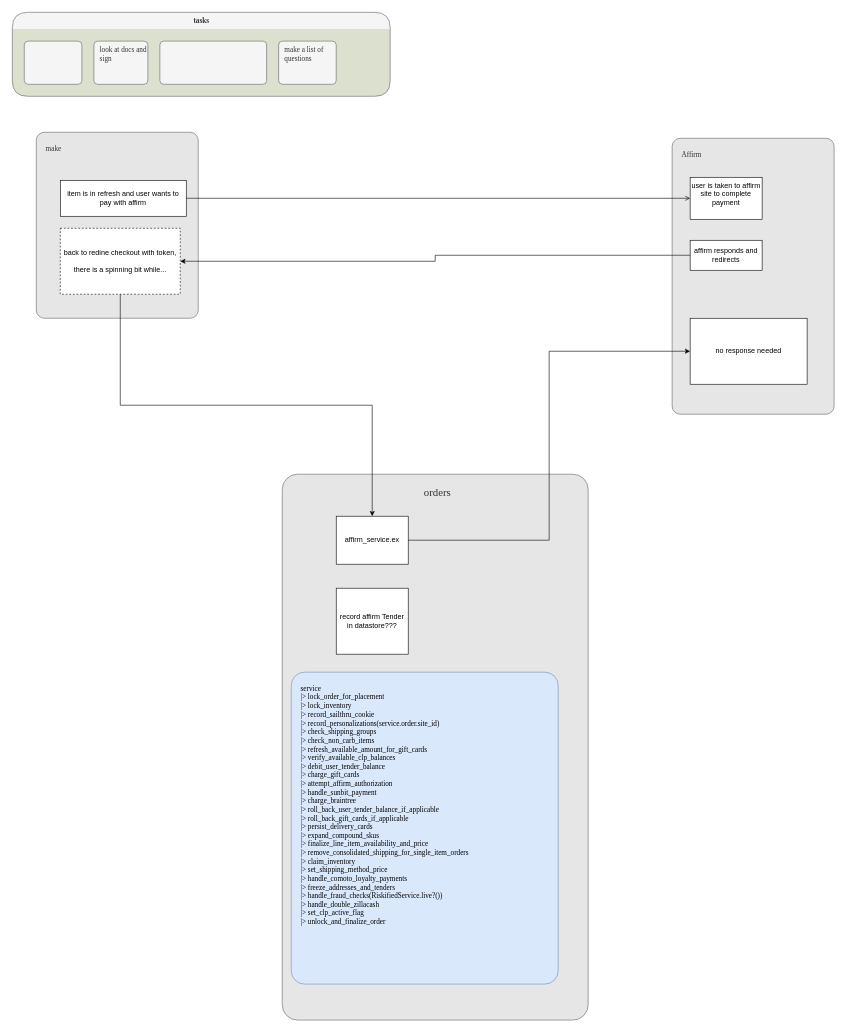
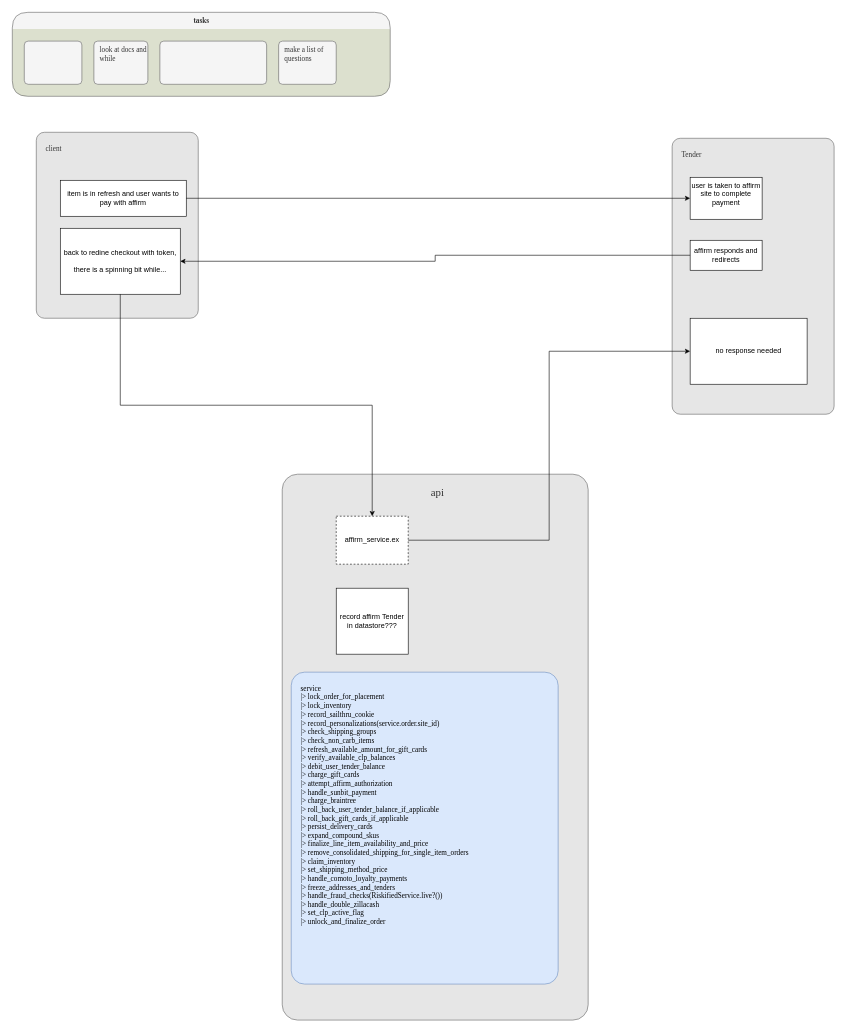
  <mxCell id="0" />
  <mxCell id="1" parent="0" />
- <mxCell id="2" value="make" style="rounded=1;whiteSpace=wrap;html=1;fontStyle=0;arcSize=5;align=left;verticalAlign=top;spacingLeft=8;spacingTop=8;fontSize=12;fontColor=#333333;strokeColor=#666666;fillColor=#E6E6E6;spacingBottom=16;spacing=8;container=1;dropTarget=1;recursiveResize=0;collapsible=0;fontFamily=Merriweather sans;fontSource=https%3A%2F%2Ffonts.googleapis.com%2Fcss%3Ffamily%3DMerriweather%2Bsans;" parent="1" vertex="1"><mxGeometry x="60" y="220" width="270" height="310" as="geometry" /></mxCell>
+ <mxCell id="2" value="client" style="rounded=1;whiteSpace=wrap;html=1;fontStyle=0;arcSize=5;align=left;verticalAlign=top;spacingLeft=8;spacingTop=8;fontSize=12;fontColor=#333333;strokeColor=#666666;fillColor=#E6E6E6;spacingBottom=16;spacing=8;container=1;dropTarget=1;recursiveResize=0;collapsible=0;fontFamily=Merriweather sans;fontSource=https%3A%2F%2Ffonts.googleapis.com%2Fcss%3Ffamily%3DMerriweather%2Bsans;" parent="1" vertex="1"><mxGeometry x="60" y="220" width="270" height="310" as="geometry" /></mxCell>
  <mxCell id="3" value="item is in refresh and user wants to pay with affirm" style="rounded=0;whiteSpace=wrap;html=1;" parent="2" vertex="1"><mxGeometry x="40" y="80" width="210" height="60" as="geometry" /></mxCell>
- <mxCell id="4" value="&lt;div&gt;back to redine checkout with token,&lt;/div&gt;&lt;div&gt;&lt;br&gt;&lt;/div&gt;&lt;div&gt;there is a spinning bit while...&lt;br&gt;&lt;/div&gt;" style="rounded=0;whiteSpace=wrap;html=1;dashed=1;" parent="2" vertex="1"><mxGeometry x="40" y="160" width="200" height="110" as="geometry" /></mxCell>
- <mxCell id="5" value="orders" style="rounded=1;whiteSpace=wrap;html=1;fontStyle=0;arcSize=5;align=center;verticalAlign=top;spacingLeft=8;spacingTop=8;fontSize=18;fontColor=#333333;strokeColor=#666666;fillColor=#E6E6E6;spacingBottom=16;spacing=8;container=1;dropTarget=1;recursiveResize=0;collapsible=0;fontFamily=Merriweather sans;fontSource=https%3A%2F%2Ffonts.googleapis.com%2Fcss%3Ffamily%3DMerriweather%2Bsans;movable=1;resizable=1;rotatable=1;deletable=1;editable=1;connectable=1;" parent="1" vertex="1"><mxGeometry x="470" y="790" width="510" height="910" as="geometry" /></mxCell>
+ <mxCell id="4" value="&lt;div&gt;back to redine checkout with token,&lt;/div&gt;&lt;div&gt;&lt;br&gt;&lt;/div&gt;&lt;div&gt;there is a spinning bit while...&lt;br&gt;&lt;/div&gt;" style="rounded=0;whiteSpace=wrap;html=1;" parent="2" vertex="1"><mxGeometry x="40" y="160" width="200" height="110" as="geometry" /></mxCell>
+ <mxCell id="5" value="api" style="rounded=1;whiteSpace=wrap;html=1;fontStyle=0;arcSize=5;align=center;verticalAlign=top;spacingLeft=8;spacingTop=8;fontSize=18;fontColor=#333333;strokeColor=#666666;fillColor=#E6E6E6;spacingBottom=16;spacing=8;container=1;dropTarget=1;recursiveResize=0;collapsible=0;fontFamily=Merriweather sans;fontSource=https%3A%2F%2Ffonts.googleapis.com%2Fcss%3Ffamily%3DMerriweather%2Bsans;movable=1;resizable=1;rotatable=1;deletable=1;editable=1;connectable=1;" parent="1" vertex="1"><mxGeometry x="470" y="790" width="510" height="910" as="geometry" /></mxCell>
  <mxCell id="6" value="record affirm Tender in datastore???" style="rounded=0;whiteSpace=wrap;html=1;" parent="5" vertex="1"><mxGeometry x="90" y="190" width="120" height="110" as="geometry" /></mxCell>
- <mxCell id="7" value="affirm_service.ex" style="rounded=0;whiteSpace=wrap;html=1;movable=1;resizable=1;rotatable=1;deletable=1;editable=1;connectable=1;" parent="5" vertex="1"><mxGeometry x="90" y="70" width="120" height="80" as="geometry" /></mxCell>
+ <mxCell id="7" value="affirm_service.ex" style="rounded=0;whiteSpace=wrap;html=1;movable=1;resizable=1;rotatable=1;deletable=1;editable=1;connectable=1;dashed=1;" parent="5" vertex="1"><mxGeometry x="90" y="70" width="120" height="80" as="geometry" /></mxCell>
  <mxCell id="8" value="   service&lt;br/&gt;        |&amp;gt; lock_order_for_placement&lt;br/&gt;        |&amp;gt; lock_inventory&lt;br/&gt;        |&amp;gt; record_sailthru_cookie&lt;br/&gt;        |&amp;gt; record_personalizations(service.order.site_id)&lt;br/&gt;        |&amp;gt; check_shipping_groups&lt;br/&gt;        |&amp;gt; check_non_carb_items&lt;br/&gt;        |&amp;gt; refresh_available_amount_for_gift_cards&lt;br/&gt;        |&amp;gt; verify_available_clp_balances&lt;br/&gt;        |&amp;gt; debit_user_tender_balance&lt;br/&gt;        |&amp;gt; charge_gift_cards&lt;br/&gt;        |&amp;gt; attempt_affirm_authorization&lt;br/&gt;        |&amp;gt; handle_sunbit_payment&lt;br/&gt;        |&amp;gt; charge_braintree&lt;br/&gt;        |&amp;gt; roll_back_user_tender_balance_if_applicable&lt;br/&gt;        |&amp;gt; roll_back_gift_cards_if_applicable&lt;br/&gt;        |&amp;gt; persist_delivery_cards&lt;br/&gt;        |&amp;gt; expand_compound_skus&lt;br/&gt;        |&amp;gt; finalize_line_item_availability_and_price&lt;br/&gt;        |&amp;gt; remove_consolidated_shipping_for_single_item_orders&lt;br/&gt;        |&amp;gt; claim_inventory&lt;br/&gt;        |&amp;gt; set_shipping_method_price&lt;br/&gt;        |&amp;gt; handle_comoto_loyalty_payments&lt;br/&gt;        |&amp;gt; freeze_addresses_and_tenders&lt;br/&gt;        |&amp;gt; handle_fraud_checks(RiskifiedService.live?())&lt;br/&gt;        |&amp;gt; handle_double_zillacash&lt;br/&gt;        |&amp;gt; set_clp_active_flag&lt;br/&gt;        |&amp;gt; unlock_and_finalize_order&lt;br/&gt;" style="rounded=1;whiteSpace=wrap;html=1;fontStyle=0;arcSize=5;align=left;verticalAlign=top;spacingLeft=8;spacingTop=8;fontSize=12;strokeColor=#6c8ebf;fillColor=#dae8fc;spacingBottom=16;spacing=8;container=1;dropTarget=1;recursiveResize=0;collapsible=0;fontFamily=Merriweather sans;fontSource=https%3A%2F%2Ffonts.googleapis.com%2Fcss%3Ffamily%3DMerriweather%2Bsans;" parent="5" vertex="1"><mxGeometry x="15" y="330" width="445" height="520" as="geometry" /></mxCell>
- <mxCell id="9" value="Affirm" style="rounded=1;whiteSpace=wrap;html=1;fontStyle=0;arcSize=5;align=left;verticalAlign=top;spacingLeft=8;spacingTop=8;fontSize=12;fontColor=#333333;strokeColor=#666666;fillColor=#E6E6E6;spacingBottom=16;spacing=8;container=1;dropTarget=1;recursiveResize=0;collapsible=0;fontFamily=Merriweather sans;fontSource=https%3A%2F%2Ffonts.googleapis.com%2Fcss%3Ffamily%3DMerriweather%2Bsans;" parent="1" vertex="1"><mxGeometry x="1120" y="230" width="270" height="460" as="geometry" /></mxCell>
+ <mxCell id="9" value="Tender" style="rounded=1;whiteSpace=wrap;html=1;fontStyle=0;arcSize=5;align=left;verticalAlign=top;spacingLeft=8;spacingTop=8;fontSize=12;fontColor=#333333;strokeColor=#666666;fillColor=#E6E6E6;spacingBottom=16;spacing=8;container=1;dropTarget=1;recursiveResize=0;collapsible=0;fontFamily=Merriweather sans;fontSource=https%3A%2F%2Ffonts.googleapis.com%2Fcss%3Ffamily%3DMerriweather%2Bsans;" parent="1" vertex="1"><mxGeometry x="1120" y="230" width="270" height="460" as="geometry" /></mxCell>
  <mxCell id="10" value="&lt;div&gt;user is taken to affirm site to complete payment&lt;/div&gt;&lt;div&gt;&lt;br&gt;&lt;/div&gt;" style="rounded=0;whiteSpace=wrap;html=1;" parent="9" vertex="1"><mxGeometry x="30" y="65" width="120" height="70" as="geometry" /></mxCell>
  <mxCell id="11" value="affirm responds and redirects" style="rounded=0;whiteSpace=wrap;html=1;" parent="9" vertex="1"><mxGeometry x="30" y="170" width="120" height="50" as="geometry" /></mxCell>
  <mxCell id="12" value="no response needed" style="rounded=0;whiteSpace=wrap;html=1;" parent="9" vertex="1"><mxGeometry x="30" y="300" width="195" height="110" as="geometry" /></mxCell>
- <mxCell id="13" style="edgeStyle=orthogonalEdgeStyle;rounded=0;orthogonalLoop=1;jettySize=auto;html=1;entryX=0;entryY=0.5;entryDx=0;entryDy=0;endArrow=open;" parent="1" source="3" target="10" edge="1"><mxGeometry relative="1" as="geometry" /></mxCell>
+ <mxCell id="13" style="edgeStyle=orthogonalEdgeStyle;rounded=0;orthogonalLoop=1;jettySize=auto;html=1;entryX=0;entryY=0.5;entryDx=0;entryDy=0;" parent="1" source="3" target="10" edge="1"><mxGeometry relative="1" as="geometry" /></mxCell>
  <mxCell id="14" style="edgeStyle=orthogonalEdgeStyle;rounded=0;orthogonalLoop=1;jettySize=auto;html=1;exitX=0;exitY=0.5;exitDx=0;exitDy=0;" parent="1" source="11" target="4" edge="1"><mxGeometry relative="1" as="geometry" /></mxCell>
  <mxCell id="15" style="edgeStyle=orthogonalEdgeStyle;rounded=0;orthogonalLoop=1;jettySize=auto;html=1;entryX=0;entryY=0.5;entryDx=0;entryDy=0;exitX=1;exitY=0.5;exitDx=0;exitDy=0;exitPerimeter=0;" parent="1" source="7" target="12" edge="1"><mxGeometry relative="1" as="geometry"><mxPoint x="635" y="650" as="sourcePoint" /></mxGeometry></mxCell>
  <mxCell id="16" style="edgeStyle=orthogonalEdgeStyle;rounded=0;orthogonalLoop=1;jettySize=auto;html=1;exitX=0.5;exitY=1;exitDx=0;exitDy=0;fontSize=18;" parent="1" source="4" target="7" edge="1"><mxGeometry relative="1" as="geometry"><mxPoint x="320" y="670" as="targetPoint" /></mxGeometry></mxCell>
  <mxCell id="17" value="tasks" style="swimlane;html=1;startSize=28;horizontal=1;childLayout=stackLayout;stackBorder=20;stackSpacing=20;resizeLast=0;resizeParent=1;fillColor=#f5f5f5;align=center;verticalAlign=middle;swimlaneLine=0;connectable=0;allowArrows=0;metaEdit=0;fontColor=#333333;strokeColor=#666666;swimlaneFillColor=#DCE0CE;resizeWidth=1;resizeHeight=1;autosize=1;collapsible=0;rounded=1;fontFamily=Merriweather sans;fontSource=https%3A%2F%2Ffonts.googleapis.com%2Fcss%3Ffamily%3DMerriweather%2Bsans;arcSize=31;" parent="1" vertex="1"><mxGeometry x="20" y="20" width="630" height="140" as="geometry" /></mxCell>
  <mxCell id="18" value="" style="rounded=1;whiteSpace=wrap;html=1;fontSize=12;startSize=0;align=left;labelPosition=center;verticalLabelPosition=middle;verticalAlign=top;shadow=0;fontFamily=Merriweather sans;fontStyle=0;strokeColor=#666666;fillColor=#f5f5f5;arcSize=9;spacingTop=1;spacingLeft=8;fontSource=https%3A%2F%2Ffonts.googleapis.com%2Fcss%3Ffamily%3DMerriweather%2Bsans;fontColor=#333333;" parent="17" vertex="1"><mxGeometry x="20" y="48" width="96" height="72" as="geometry" /></mxCell>
- <mxCell id="19" value="look at docs and sign" style="rounded=1;whiteSpace=wrap;html=1;fontSize=12;startSize=0;align=left;shadow=0;fontFamily=Merriweather sans;fontStyle=0;verticalAlign=top;strokeColor=#666666;fillColor=#f5f5f5;spacingTop=1;spacingLeft=8;arcSize=9;fontSource=https%3A%2F%2Ffonts.googleapis.com%2Fcss%3Ffamily%3DMerriweather%2Bsans;fontColor=#333333;" parent="17" vertex="1"><mxGeometry x="136" y="48" width="90" height="72" as="geometry" /></mxCell>
+ <mxCell id="19" value="look at docs and while" style="rounded=1;whiteSpace=wrap;html=1;fontSize=12;startSize=0;align=left;shadow=0;fontFamily=Merriweather sans;fontStyle=0;verticalAlign=top;strokeColor=#666666;fillColor=#f5f5f5;spacingTop=1;spacingLeft=8;arcSize=9;fontSource=https%3A%2F%2Ffonts.googleapis.com%2Fcss%3Ffamily%3DMerriweather%2Bsans;fontColor=#333333;" parent="17" vertex="1"><mxGeometry x="136" y="48" width="90" height="72" as="geometry" /></mxCell>
  <mxCell id="20" value="" style="rounded=1;whiteSpace=wrap;html=1;fontSize=12;startSize=0;align=left;shadow=0;fontFamily=Merriweather sans;fontStyle=0;verticalAlign=top;strokeColor=#666666;fillColor=#f5f5f5;spacingTop=1;spacingLeft=8;arcSize=9;fontSource=https%3A%2F%2Ffonts.googleapis.com%2Fcss%3Ffamily%3DMerriweather%2Bsans;fontColor=#333333;" parent="17" vertex="1"><mxGeometry x="246" y="48" width="178" height="72" as="geometry" /></mxCell>
  <mxCell id="21" value="make a list of questions" style="rounded=1;whiteSpace=wrap;html=1;fontSize=12;startSize=0;align=left;labelPosition=center;verticalLabelPosition=middle;verticalAlign=top;shadow=0;fontFamily=Merriweather sans;fontStyle=0;strokeColor=#666666;fillColor=#f5f5f5;arcSize=9;spacingTop=1;spacingLeft=8;fontSource=https%3A%2F%2Ffonts.googleapis.com%2Fcss%3Ffamily%3DMerriweather%2Bsans;fontColor=#333333;" parent="17" vertex="1"><mxGeometry x="444" y="48" width="96" height="72" as="geometry" /></mxCell>
